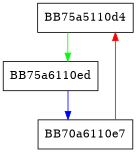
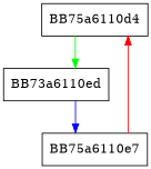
  digraph {
    splines=ortho
    node [shape=box]
-   BB75a6110d4 [label=BB75a5110d4]
-   BB75a6110ed
-   BB75a6110e7 [label=BB70a6110e7]
+   BB75a6110d4
+   BB75a6110ed [label=BB73a6110ed]
+   BB75a6110e7
    BB75a6110d4 -> BB75a6110ed [color=green]
    BB75a6110ed -> BB75a6110e7 [color=blue]
    BB75a6110e7 -> BB75a6110d4 [color=red]
  }
